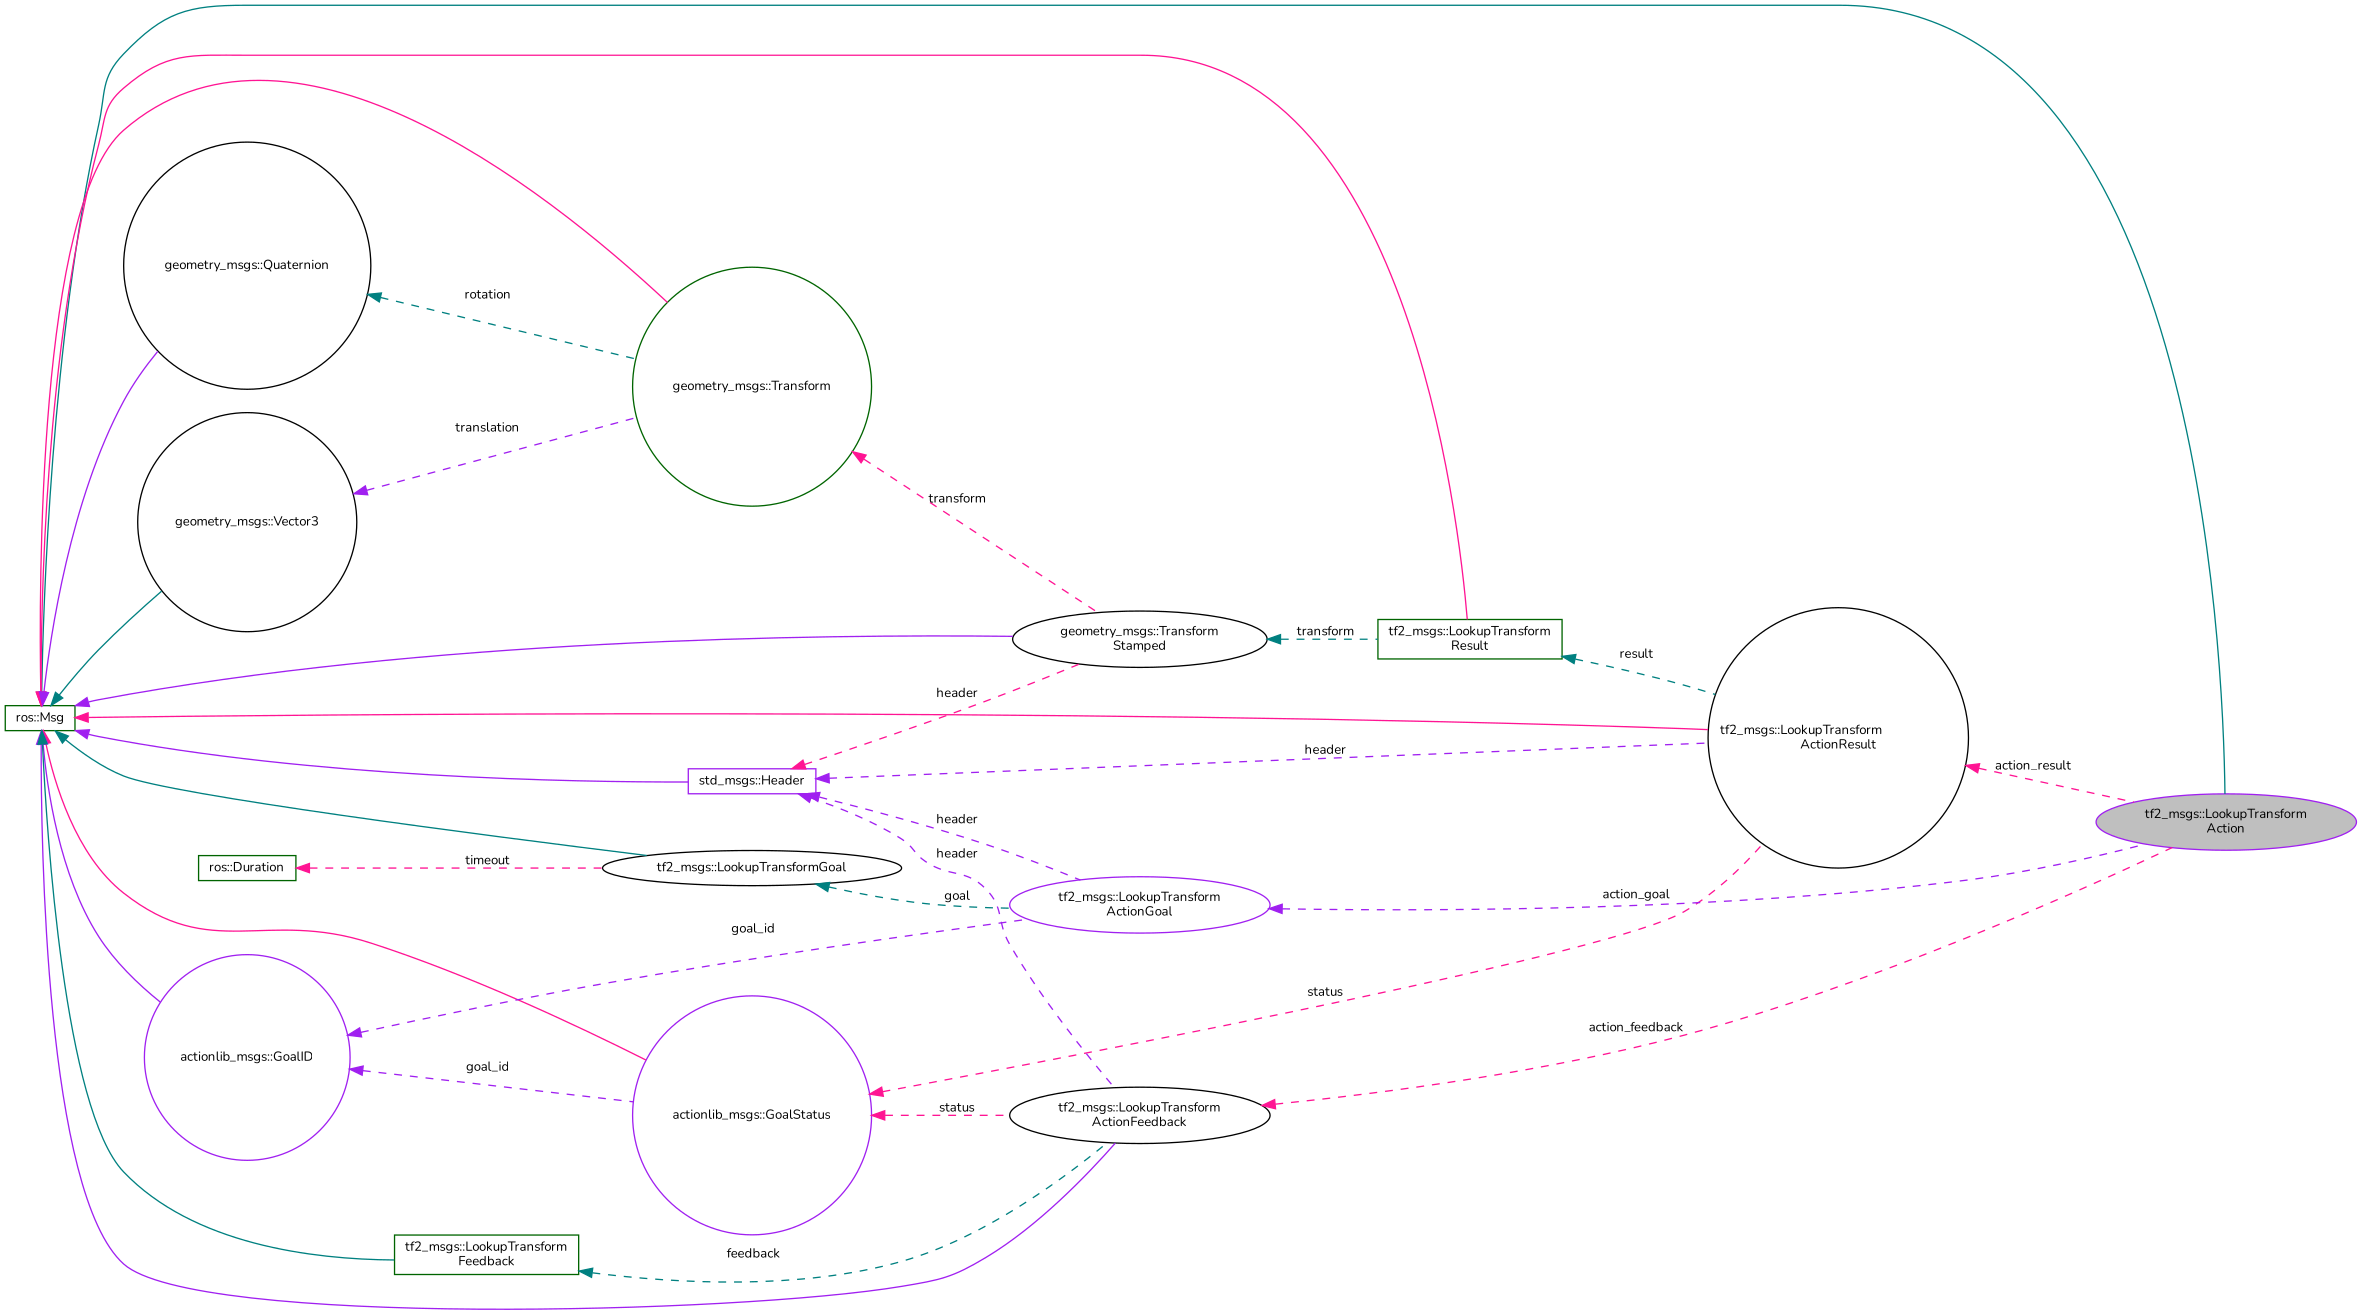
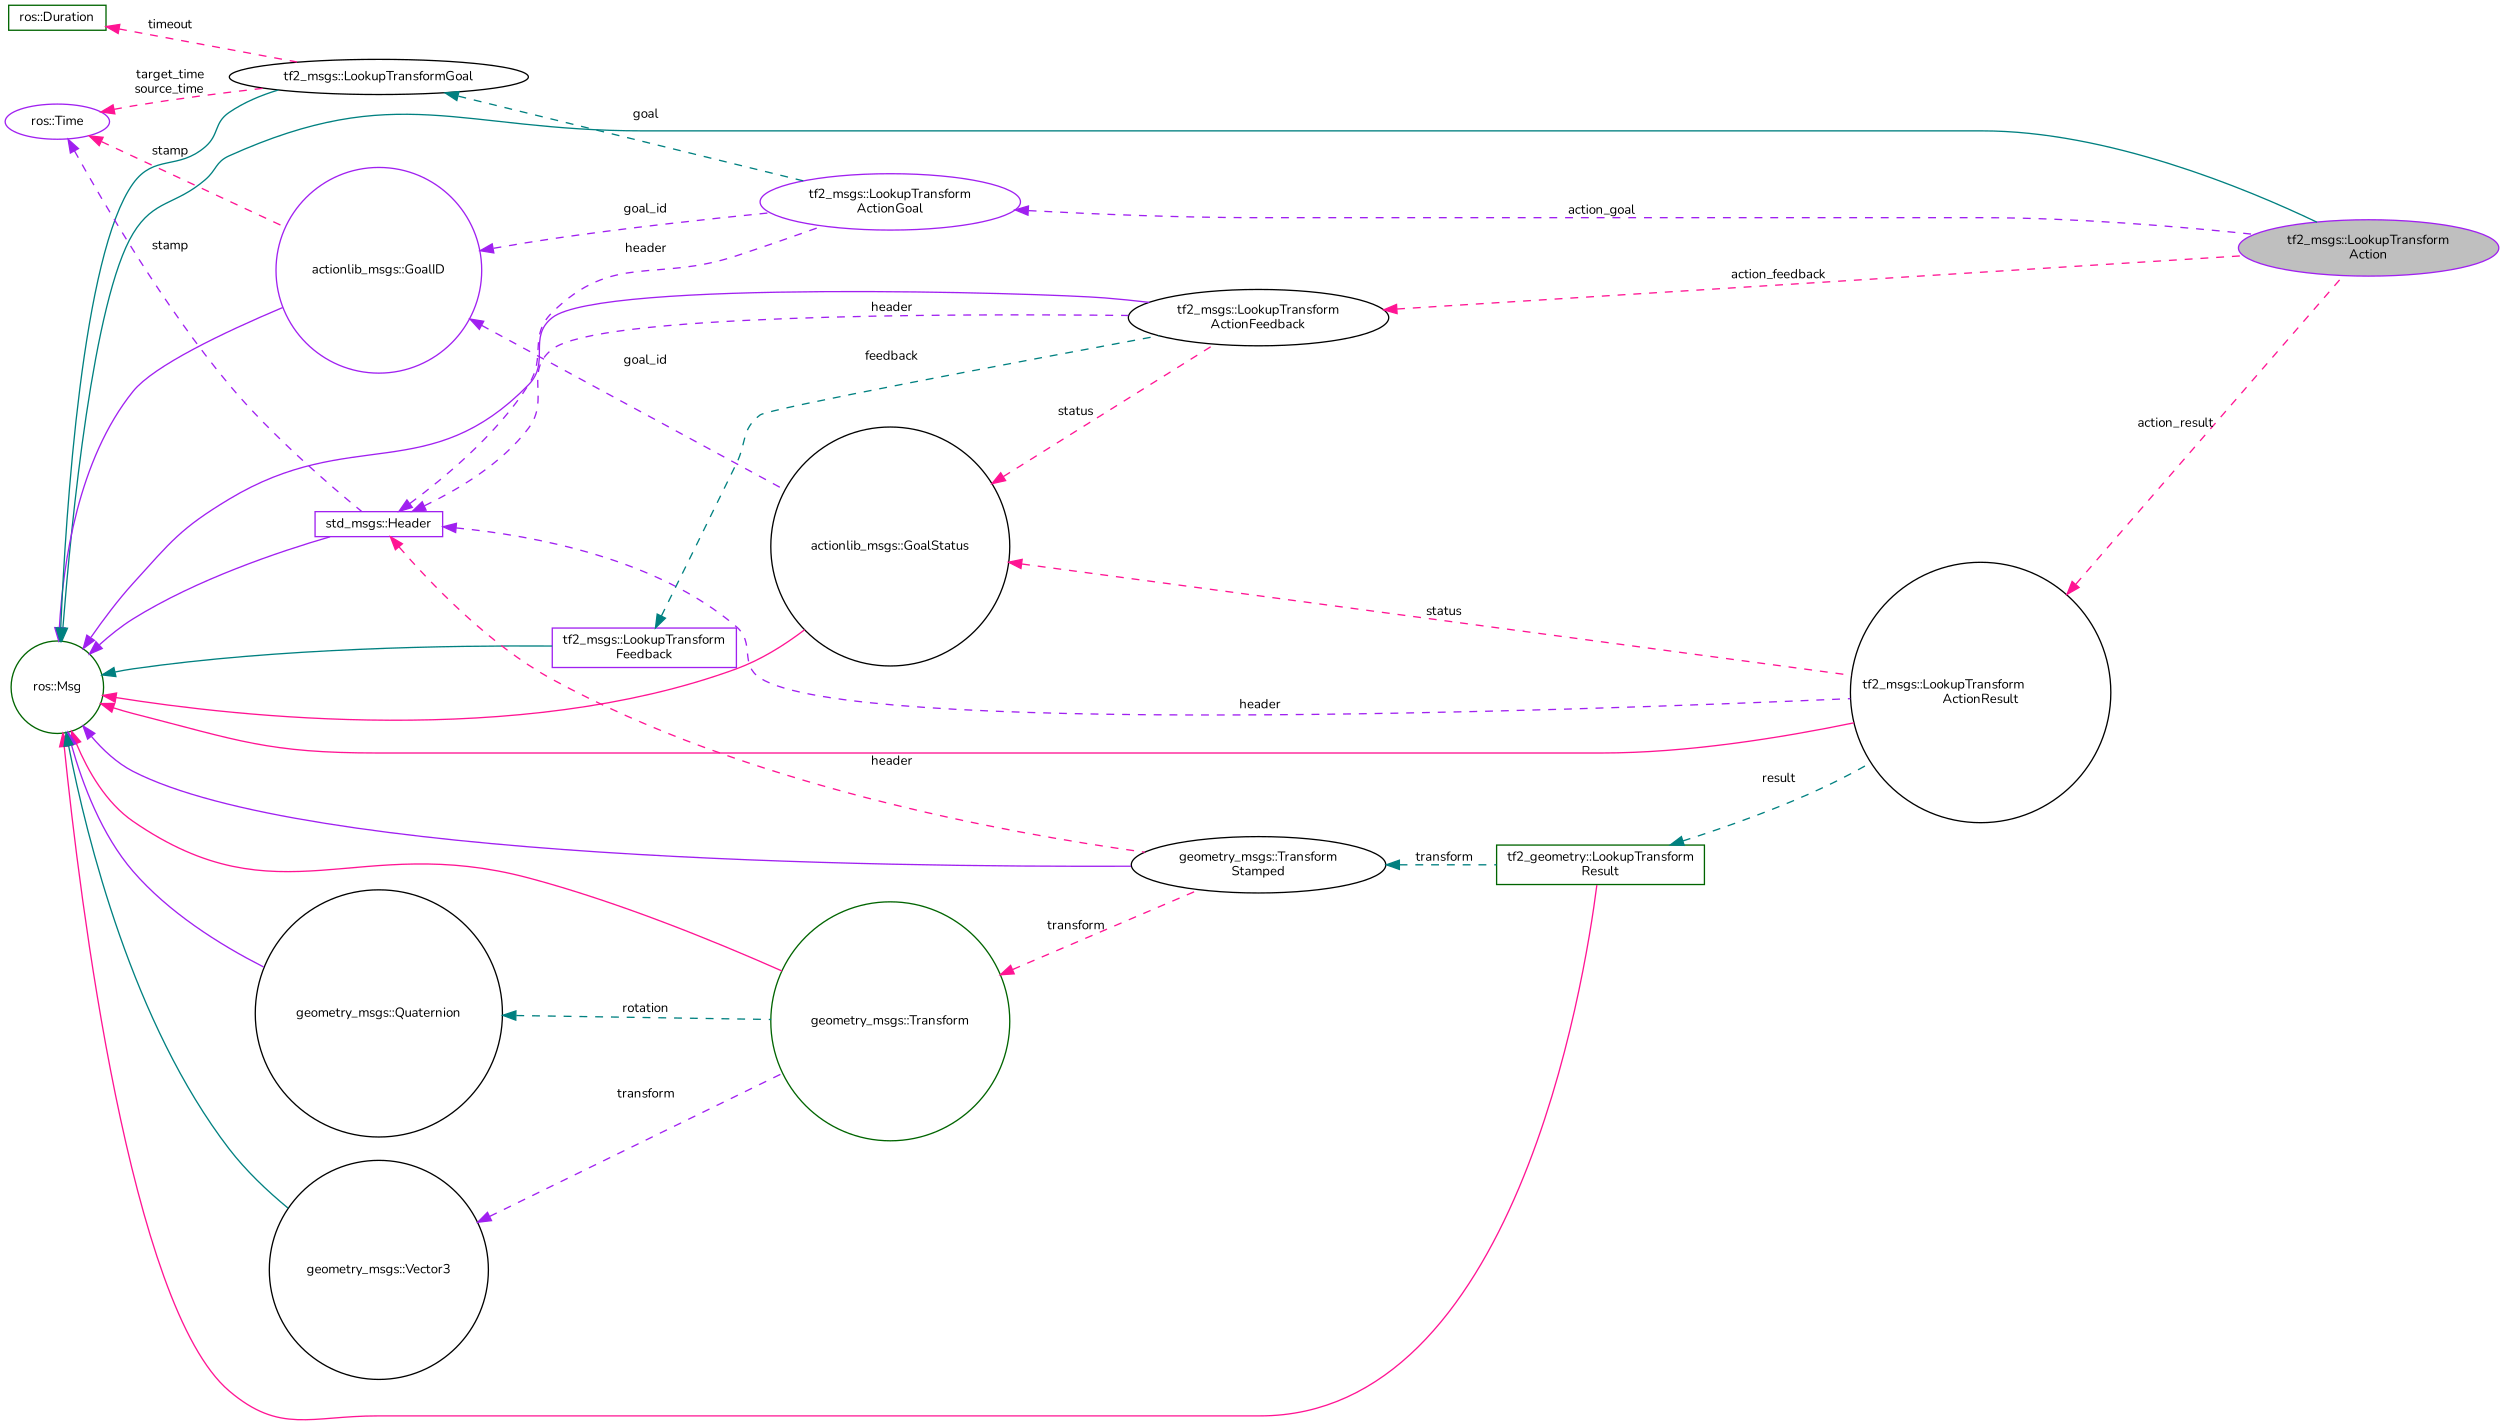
  digraph {
    fontname=Nunito
    rankdir=LR
    node [color=black fillcolor=white fontname=Nunito fontsize=10 shape=circle style=filled]
    edge [color=deeppink dir=back fontname=Nunito fontsize=10 labelfontname=Helvetica labelfontsize=10 style=dashed]
    n1 [color=purple fillcolor=grey75 fontcolor=black height=0.2 label="tf2_msgs::LookupTransform\lAction" shape=ellipse width=0.4]
-   n2 [color=darkgreen height=0.2 label="ros::Msg" shape=box width=0.4]
+   n2 [color=darkgreen height=0.2 label="ros::Msg" width=0.4]
    n3 [height=0.2 label="tf2_msgs::LookupTransform\lActionResult" width=0.4]
-   n4 [color=purple height=0.2 label="actionlib_msgs::GoalStatus" width=0.4]
+   n4 [height=0.2 label="actionlib_msgs::GoalStatus" width=0.4]
    n5 [color=purple height=0.2 label="actionlib_msgs::GoalID" width=0.4]
-   n6 [color=darkgreen height=0.2 label="tf2_msgs::LookupTransform\lResult" shape=box width=0.4]
+   n6 [color=darkgreen height=0.2 label="tf2_geometry::LookupTransform\lResult" shape=box width=0.4]
    n7 [height=0.2 label="geometry_msgs::Transform\lStamped" shape=ellipse width=0.4]
    n8 [color=purple height=0.2 label="std_msgs::Header" shape=box width=0.4]
    n9 [color=darkgreen height=0.2 label="geometry_msgs::Transform" width=0.4]
    n10 [height=0.2 label="geometry_msgs::Quaternion" width=0.4]
    n11 [height=0.2 label="geometry_msgs::Vector3" width=0.4]
    n12 [height=0.2 label="tf2_msgs::LookupTransformGoal" shape=ellipse width=0.4]
    n13 [height=0.2 label="tf2_msgs::LookupTransform\lActionFeedback" shape=ellipse width=0.4]
-   n14 [color=darkgreen height=0.2 label="tf2_msgs::LookupTransform\lFeedback" shape=box width=0.4]
+   n14 [color=purple height=0.2 label="tf2_msgs::LookupTransform\lFeedback" shape=box width=0.4]
    n15 [color=purple height=0.2 label="tf2_msgs::LookupTransform\lActionGoal" shape=ellipse width=0.4]
+   n16 [color=purple height=0.2 label="ros::Time" shape=ellipse width=0.4]
    n17 [color=darkgreen height=0.2 label="ros::Duration" shape=box width=0.4]
    n2 -> n1 [color=teal style=solid]
    n2 -> n3 [style=solid]
    n2 -> n4 [style=solid]
    n2 -> n5 [color=purple style=solid]
    n2 -> n6 [style=solid]
    n2 -> n7 [color=purple style=solid]
    n2 -> n8 [color=purple style=solid]
    n2 -> n9 [style=solid]
    n2 -> n10 [color=purple style=solid]
    n2 -> n11 [color=teal style=solid]
    n2 -> n12 [color=teal style=solid]
    n2 -> n13 [color=purple style=solid]
    n2 -> n14 [color=teal style=solid]
    n3 -> n1 [label=" action_result"]
    n4 -> n3 [label=" status"]
    n4 -> n13 [label=" status"]
    n5 -> n4 [color=purple label=" goal_id"]
    n5 -> n15 [color=purple label=" goal_id"]
    n6 -> n3 [color=teal label=" result"]
    n7 -> n6 [color=teal label=" transform"]
    n8 -> n3 [color=purple label=" header"]
    n8 -> n7 [label=" header"]
    n8 -> n13 [color=purple label=" header"]
    n8 -> n15 [color=purple label=" header"]
    n9 -> n7 [label=" transform"]
    n10 -> n9 [color=teal label=" rotation"]
-   n11 -> n9 [color=purple label=" translation"]
+   n11 -> n9 [color=purple label=" transform"]
    n12 -> n15 [color=teal label=" goal"]
    n13 -> n1 [label=" action_feedback"]
    n14 -> n13 [color=teal label=" feedback"]
    n15 -> n1 [color=purple label=" action_goal"]
+   n16 -> n5 [label=" stamp"]
+   n16 -> n8 [color=purple label=" stamp"]
+   n16 -> n12 [label=" target_time\nsource_time"]
    n17 -> n12 [label=" timeout"]
  }
